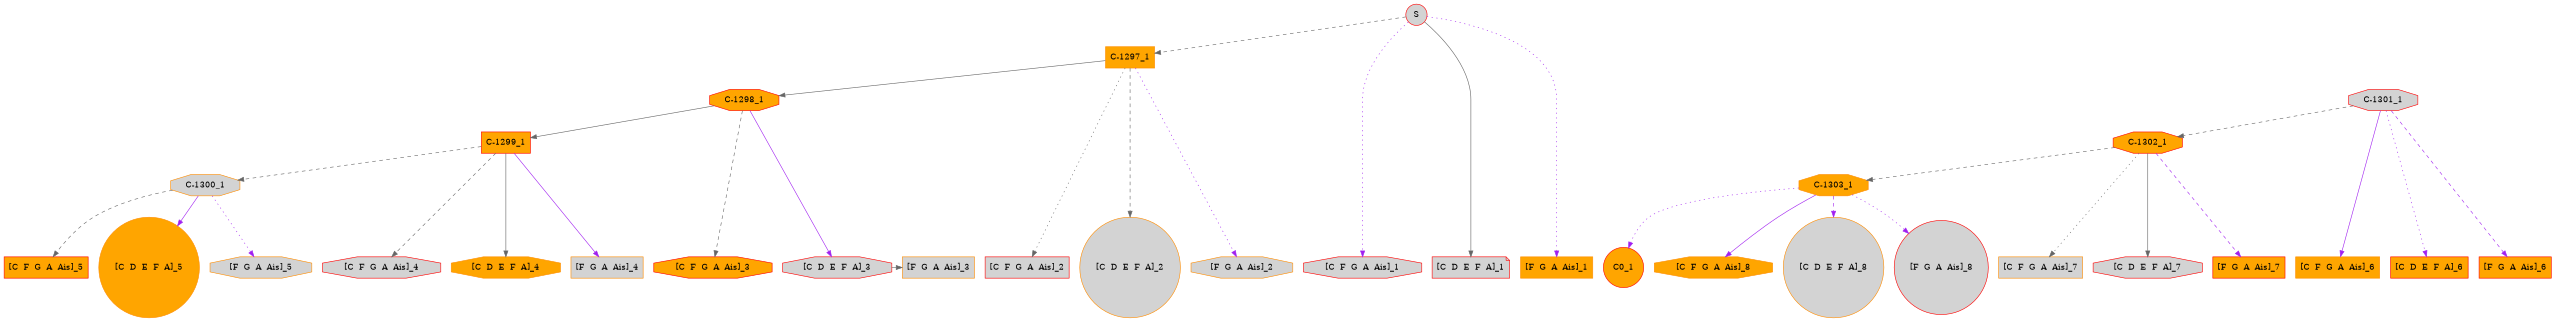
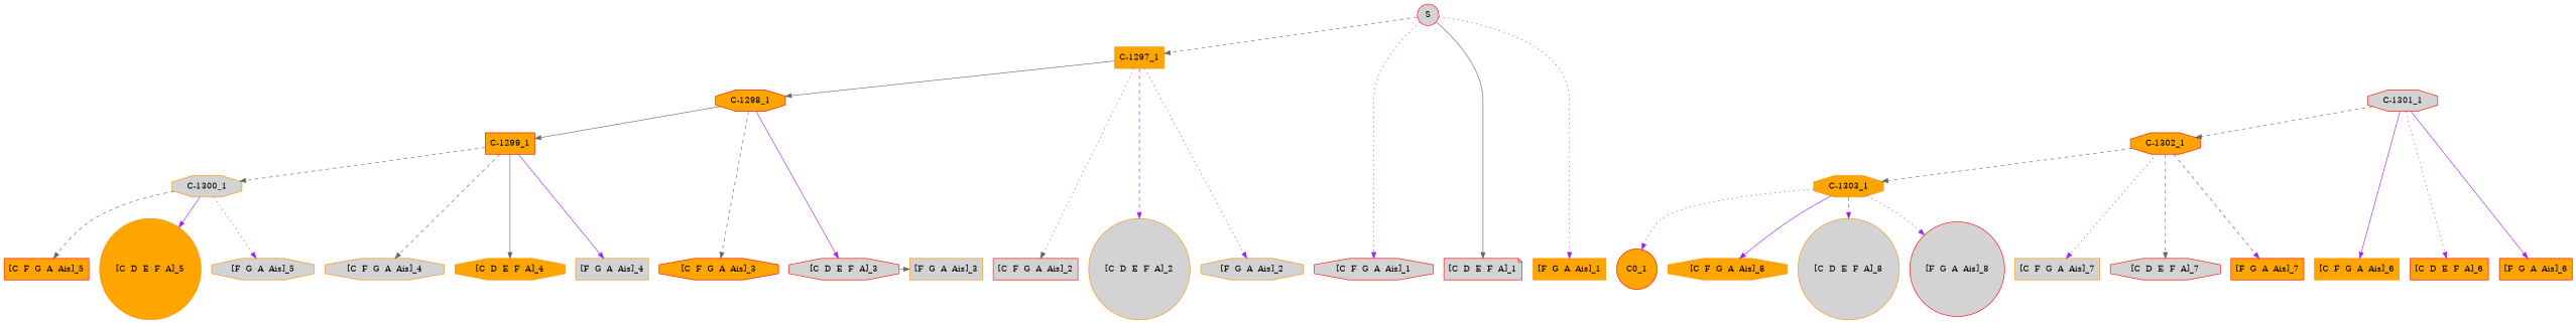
  digraph {
    node [color=red fillcolor=lightgrey shape=octagon style=filled]
    edge [color=purple style=dashed]
    S [shape=circle]
    "C-1297_1" [color=darkorange fillcolor=orange shape=box]
    "C-1298_1" [fillcolor=orange]
    "C-1299_1" [fillcolor=orange shape=box]
    "C-1300_1" [color=darkorange]
    "C-1301_1"
    "C-1302_1" [fillcolor=orange]
    "C-1303_1" [color=darkorange fillcolor=orange]
    C0_1 [fillcolor=orange shape=circle]
    "[C  F  G  A  Ais]_1"
    "[C  D  E  F  A]_1" [shape=note]
    "[F  G  A  Ais]_1" [color=darkorange fillcolor=orange shape=box]
    "[C  F  G  A  Ais]_2" [shape=box]
    "[C  D  E  F  A]_2" [color=darkorange shape=circle]
    "[F  G  A  Ais]_2" [color=darkorange]
    "[C  F  G  A  Ais]_3" [fillcolor=orange]
    "[C  D  E  F  A]_3"
    "[F  G  A  Ais]_3" [color=darkorange shape=box]
-   "[C  F  G  A  Ais]_4"
+   "[C  F  G  A  Ais]_4" [color=darkorange]
    "[C  D  E  F  A]_4" [color=darkorange fillcolor=orange]
    "[F  G  A  Ais]_4" [color=darkorange shape=box]
    "[C  F  G  A  Ais]_5" [fillcolor=orange shape=box]
    "[C  D  E  F  A]_5" [color=darkorange fillcolor=orange shape=circle]
    "[F  G  A  Ais]_5" [color=darkorange]
    "[C  F  G  A  Ais]_6" [color=darkorange fillcolor=orange shape=box]
    "[C  D  E  F  A]_6" [fillcolor=orange shape=box]
    "[F  G  A  Ais]_6" [fillcolor=orange shape=box]
    "[C  F  G  A  Ais]_7" [color=darkorange shape=box]
    "[C  D  E  F  A]_7"
    "[F  G  A  Ais]_7" [fillcolor=orange shape=box]
    "[C  F  G  A  Ais]_8" [color=darkorange fillcolor=orange]
    "[C  D  E  F  A]_8" [color=darkorange shape=circle]
    "[F  G  A  Ais]_8" [shape=circle]
    subgraph sub_1 {
      rank=min
      S
    }
    subgraph sub_2 {
      rank=same
      "C-1297_1"
    }
    subgraph sub_3 {
      rank=same
      "C-1298_1"
    }
    subgraph sub_4 {
      rank=same
      "C-1299_1"
    }
    subgraph sub_5 {
      rank=same
      "C-1300_1"
    }
    subgraph sub_6 {
      rank=same
      "C-1301_1"
    }
    subgraph sub_7 {
      rank=same
      "C-1302_1"
    }
    subgraph sub_8 {
      rank=same
      "C-1303_1"
    }
    subgraph sub_9 {
      rank=same
      C0_1
    }
    subgraph sub_10 {
      rank=same
      "[C  F  G  A  Ais]_1"
      "[C  D  E  F  A]_1"
      "[F  G  A  Ais]_1"
      "[C  F  G  A  Ais]_2"
      "[C  D  E  F  A]_2"
      "[F  G  A  Ais]_2"
      "[C  F  G  A  Ais]_3"
      "[C  D  E  F  A]_3"
      "[F  G  A  Ais]_3"
      "[C  F  G  A  Ais]_4"
      "[C  D  E  F  A]_4"
      "[F  G  A  Ais]_4"
      "[C  F  G  A  Ais]_5"
      "[C  D  E  F  A]_5"
      "[F  G  A  Ais]_5"
      "[C  F  G  A  Ais]_6"
      "[C  D  E  F  A]_6"
      "[F  G  A  Ais]_6"
      "[C  F  G  A  Ais]_7"
      "[C  D  E  F  A]_7"
      "[F  G  A  Ais]_7"
      "[C  F  G  A  Ais]_8"
      "[C  D  E  F  A]_8"
      "[F  G  A  Ais]_8"
    }
    S -> "C-1297_1" [color=gray40]
    S -> "[C  F  G  A  Ais]_1" [style=dotted]
    S -> "[C  D  E  F  A]_1" [color=gray40 style=solid]
    S -> "[F  G  A  Ais]_1" [style=dotted]
    "C-1297_1" -> "C-1298_1" [color=gray40 style=solid]
    "C-1297_1" -> "[C  F  G  A  Ais]_2" [color=gray40 style=dotted]
-   "C-1297_1" -> "[C  D  E  F  A]_2" [color=gray40]
+   "C-1297_1" -> "[C  D  E  F  A]_2"
    "C-1297_1" -> "[F  G  A  Ais]_2" [style=dotted]
    "C-1298_1" -> "C-1299_1" [color=gray40 style=solid]
    "C-1298_1" -> "[C  F  G  A  Ais]_3" [color=gray40]
    "C-1298_1" -> "[C  D  E  F  A]_3" [style=solid]
    "C-1299_1" -> "C-1300_1" [color=gray40]
    "C-1299_1" -> "[C  F  G  A  Ais]_4" [color=gray40]
    "C-1299_1" -> "[C  D  E  F  A]_4" [color=gray40 style=solid]
    "C-1299_1" -> "[F  G  A  Ais]_4" [style=solid]
    "C-1300_1" -> "[C  F  G  A  Ais]_5" [color=gray40]
    "C-1300_1" -> "[C  D  E  F  A]_5" [style=solid]
    "C-1300_1" -> "[F  G  A  Ais]_5" [style=dotted]
    "C-1301_1" -> "C-1302_1" [color=gray40]
    "C-1301_1" -> "[C  F  G  A  Ais]_6" [style=solid]
    "C-1301_1" -> "[C  D  E  F  A]_6" [style=dotted]
-   "C-1301_1" -> "[F  G  A  Ais]_6"
+   "C-1301_1" -> "[F  G  A  Ais]_6" [style=solid]
    "C-1302_1" -> "C-1303_1" [color=gray40]
-   "C-1302_1" -> "[C  F  G  A  Ais]_7" [color=gray40 style=dotted]
-   "C-1302_1" -> "[C  D  E  F  A]_7" [color=gray40 style=solid]
+   "C-1302_1" -> "[C  F  G  A  Ais]_7" [style=dotted]
+   "C-1302_1" -> "[C  D  E  F  A]_7" [color=gray40]
    "C-1302_1" -> "[F  G  A  Ais]_7"
    "C-1303_1" -> C0_1 [style=dotted]
    "C-1303_1" -> "[C  F  G  A  Ais]_8" [style=solid]
    "C-1303_1" -> "[C  D  E  F  A]_8"
    "C-1303_1" -> "[F  G  A  Ais]_8" [style=dotted]
    "[C  D  E  F  A]_3" -> "[F  G  A  Ais]_3" [color=gray40 style=solid]
  }
